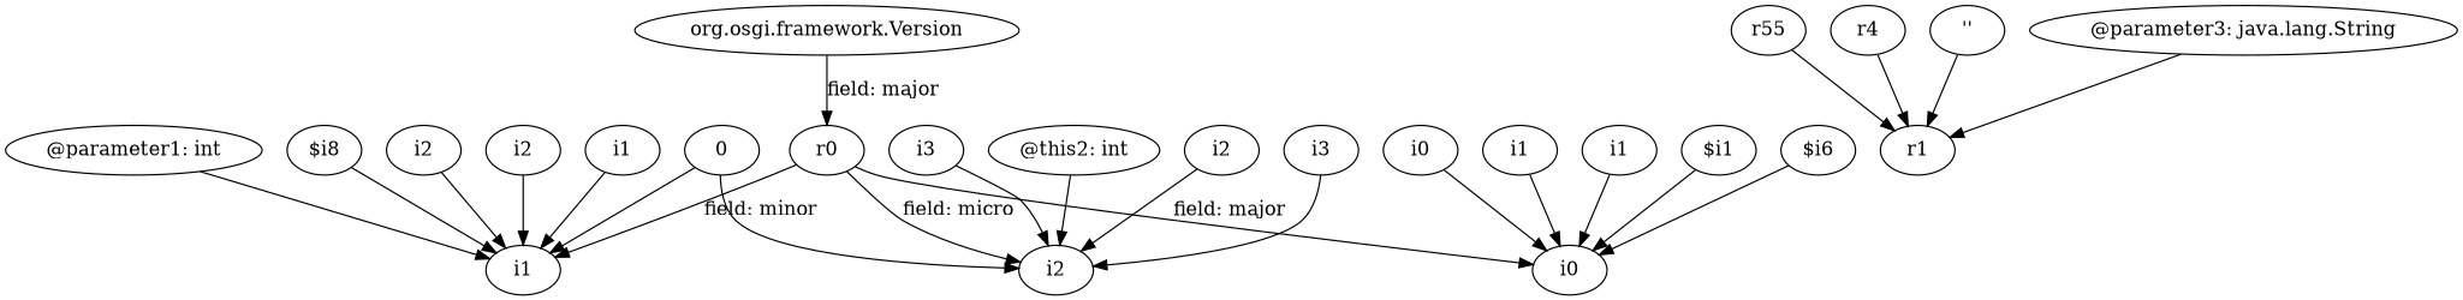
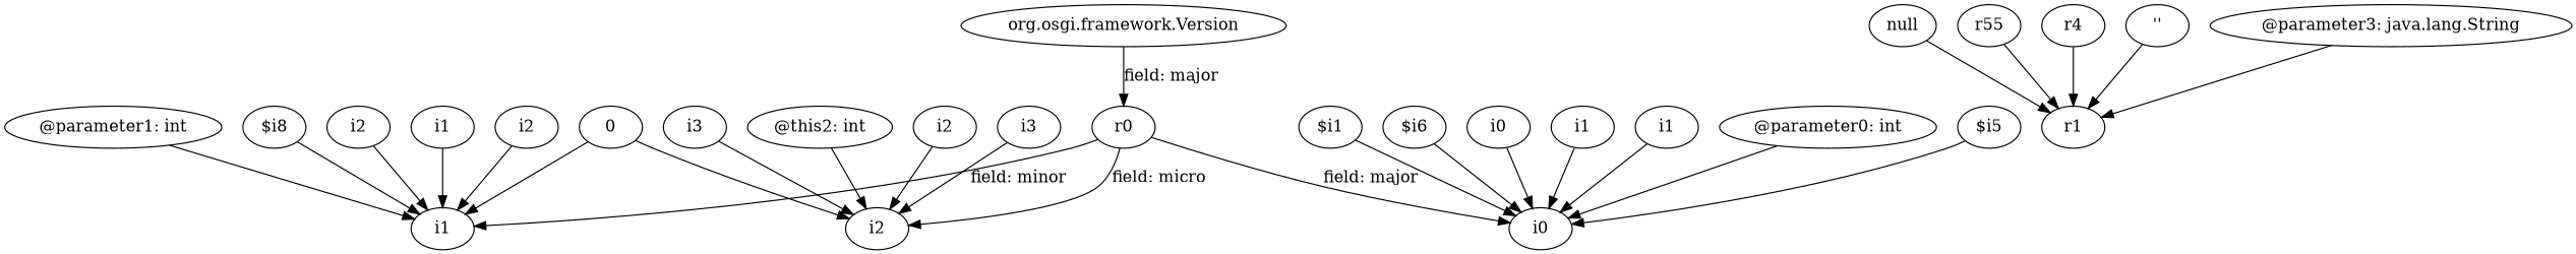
  digraph {
    n1 [label="org.osgi.framework.Version"]
    n2 [label=r0]
    n3 [label=i2]
    n4 [label=i0]
    n5 [label=i1]
    n6 [label=r1]
+   n7 [label=null]
    n8 [label=i3]
    n9 [label=i0]
    n10 [label=0]
    n11 [label=i1]
    n12 [label=i1]
    n13 [label=i2]
    n14 [label=i1]
    n15 [label=r55]
+   n16 [label="@parameter0: int"]
+   n17 [label="$i5"]
    n18 [label="$i1"]
    n19 [label=r4]
    n20 [label=i2]
    n21 [label="@parameter1: int"]
    n22 [label="@this2: int"]
    n23 [label="$i8"]
    n24 [label="$i6"]
    n25 [label=i2]
    n26 [label="''"]
    n27 [label="@parameter3: java.lang.String"]
    n28 [label=i3]
    n1 -> n2 [label="field: major"]
    n2 -> n3 [label="field: micro"]
    n2 -> n4 [label="field: major"]
    n2 -> n5 [label="field: minor"]
+   n7 -> n6
    n8 -> n3
    n9 -> n4
    n10 -> n3
    n10 -> n5
    n11 -> n4
    n12 -> n5
    n13 -> n5
    n14 -> n4
    n15 -> n6
+   n16 -> n4
+   n17 -> n4
    n18 -> n4
    n19 -> n6
    n20 -> n5
    n21 -> n5
    n22 -> n3
    n23 -> n5
    n24 -> n4
    n25 -> n3
    n26 -> n6
    n27 -> n6
    n28 -> n3
  }
